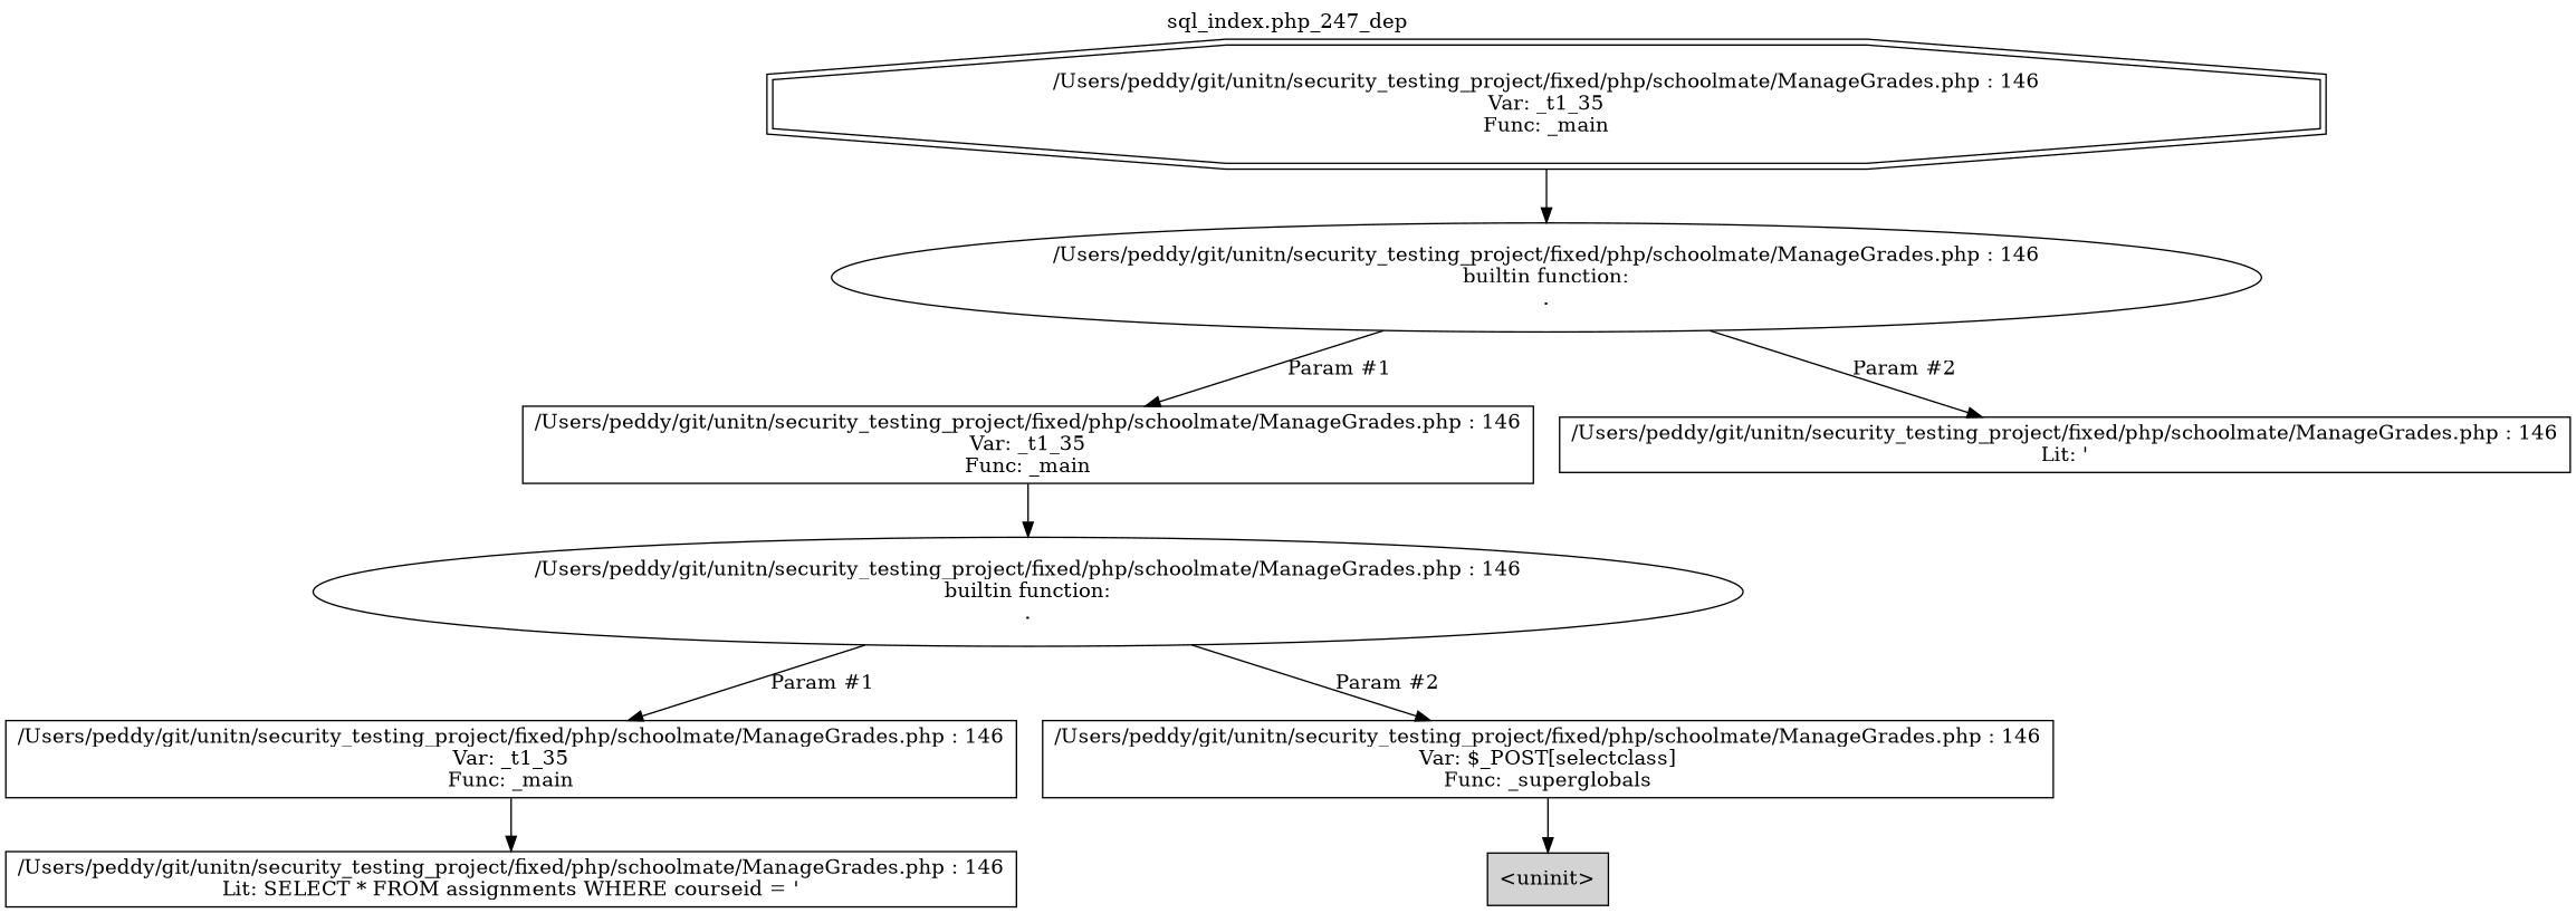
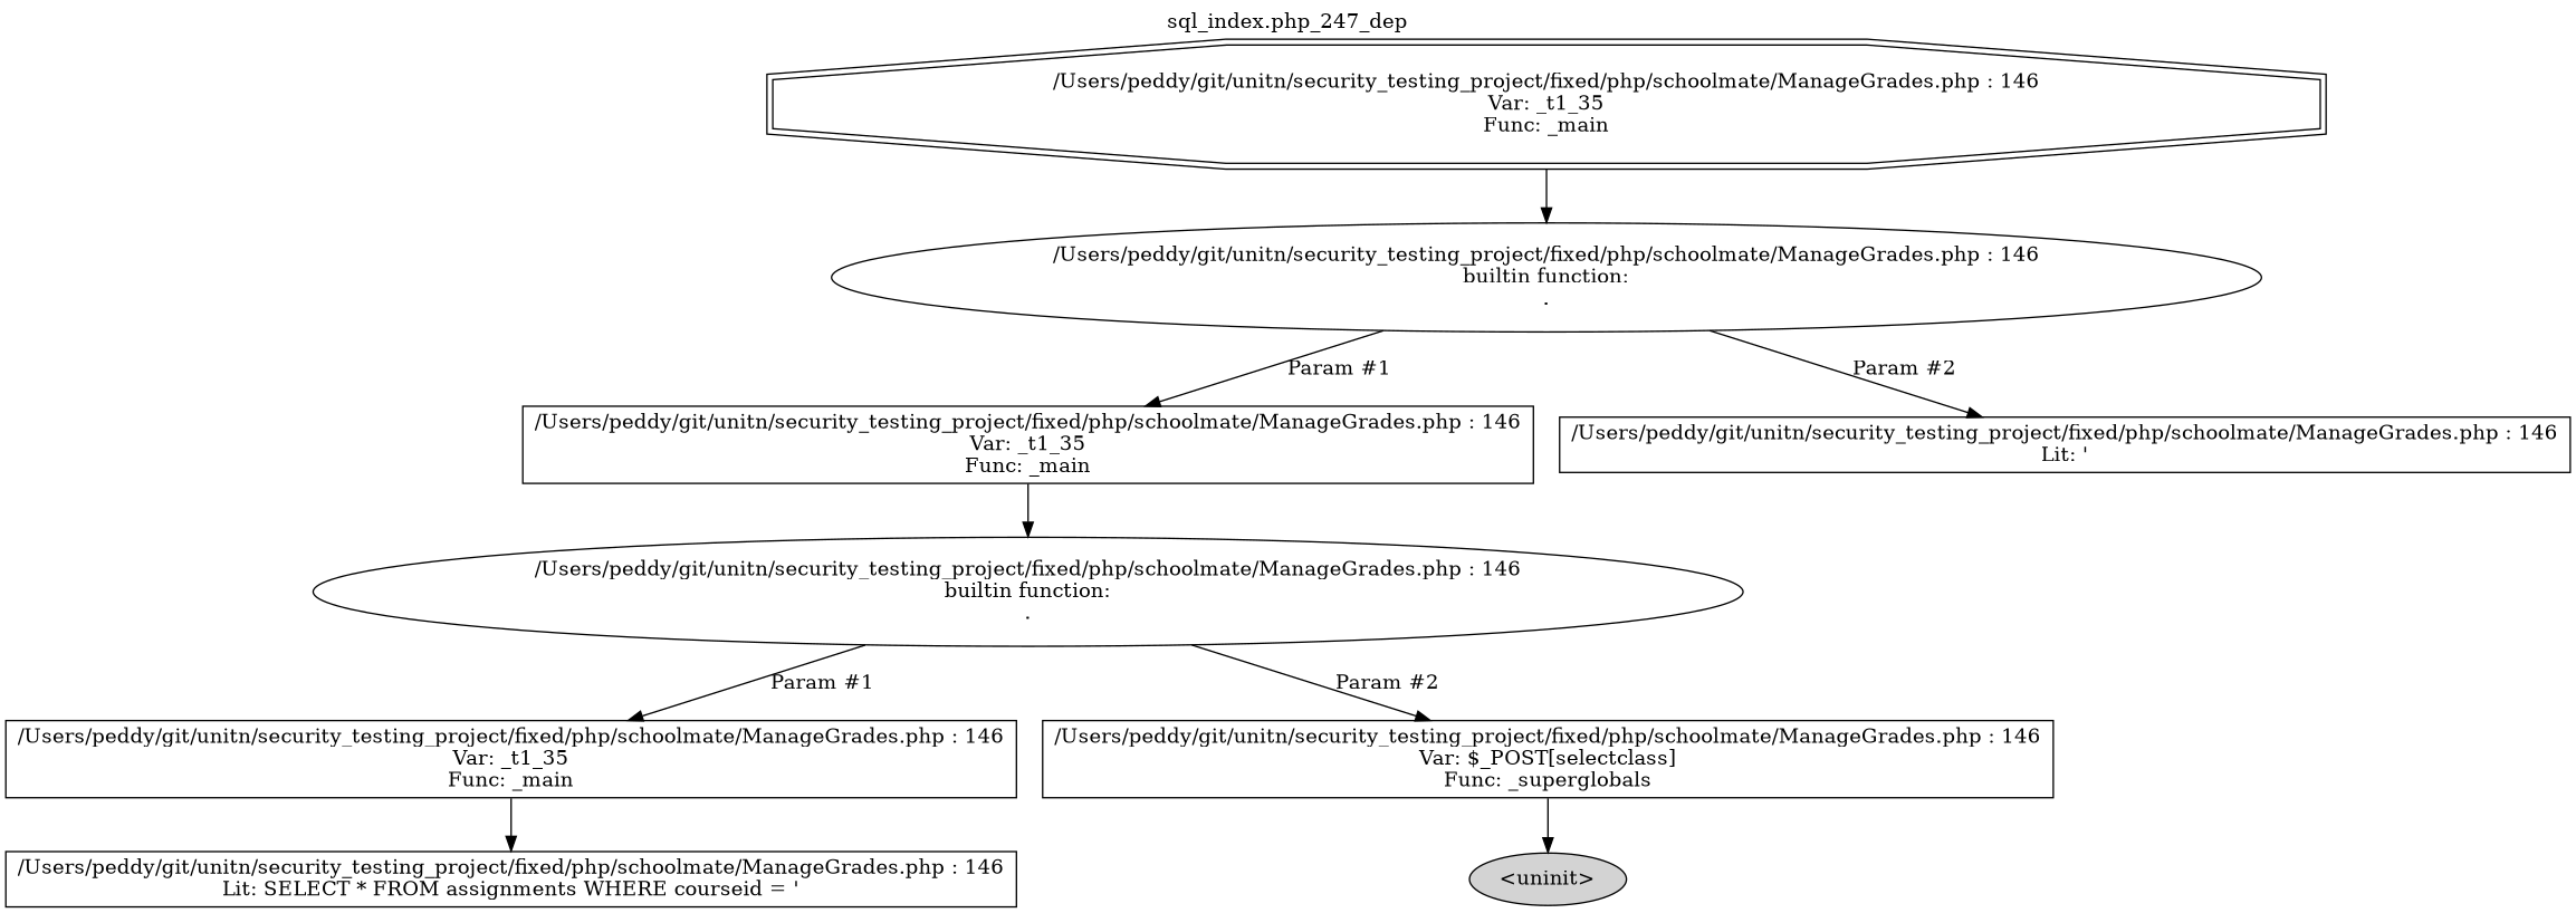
  digraph {
    label="sql_index.php_247_dep"
    labelloc=t
    node [shape=box]
    n1 [label="/Users/peddy/git/unitn/security_testing_project/fixed/php/schoolmate/ManageGrades.php : 146\nVar: _t1_35\nFunc: _main\n" shape=doubleoctagon]
    n2 [label="/Users/peddy/git/unitn/security_testing_project/fixed/php/schoolmate/ManageGrades.php : 146\nbuiltin function:\n.\n" shape=ellipse]
    n3 [label="/Users/peddy/git/unitn/security_testing_project/fixed/php/schoolmate/ManageGrades.php : 146\nVar: _t1_35\nFunc: _main\n"]
    n4 [label="/Users/peddy/git/unitn/security_testing_project/fixed/php/schoolmate/ManageGrades.php : 146\nLit: '\n"]
    n5 [label="/Users/peddy/git/unitn/security_testing_project/fixed/php/schoolmate/ManageGrades.php : 146\nbuiltin function:\n.\n" shape=ellipse]
    n6 [label="/Users/peddy/git/unitn/security_testing_project/fixed/php/schoolmate/ManageGrades.php : 146\nVar: _t1_35\nFunc: _main\n"]
    n7 [label="/Users/peddy/git/unitn/security_testing_project/fixed/php/schoolmate/ManageGrades.php : 146\nVar: $_POST[selectclass]\nFunc: _superglobals\n"]
    n8 [label="/Users/peddy/git/unitn/security_testing_project/fixed/php/schoolmate/ManageGrades.php : 146\nLit: SELECT * FROM assignments WHERE courseid = '\n"]
-   n9 [label="<uninit>" style=filled]
+   n9 [label="<uninit>" shape=ellipse style=filled]
    n1 -> n2
    n2 -> n3 [label="Param #1"]
    n2 -> n4 [label="Param #2"]
    n3 -> n5
    n5 -> n6 [label="Param #1"]
    n5 -> n7 [label="Param #2"]
    n6 -> n8
    n7 -> n9
  }
